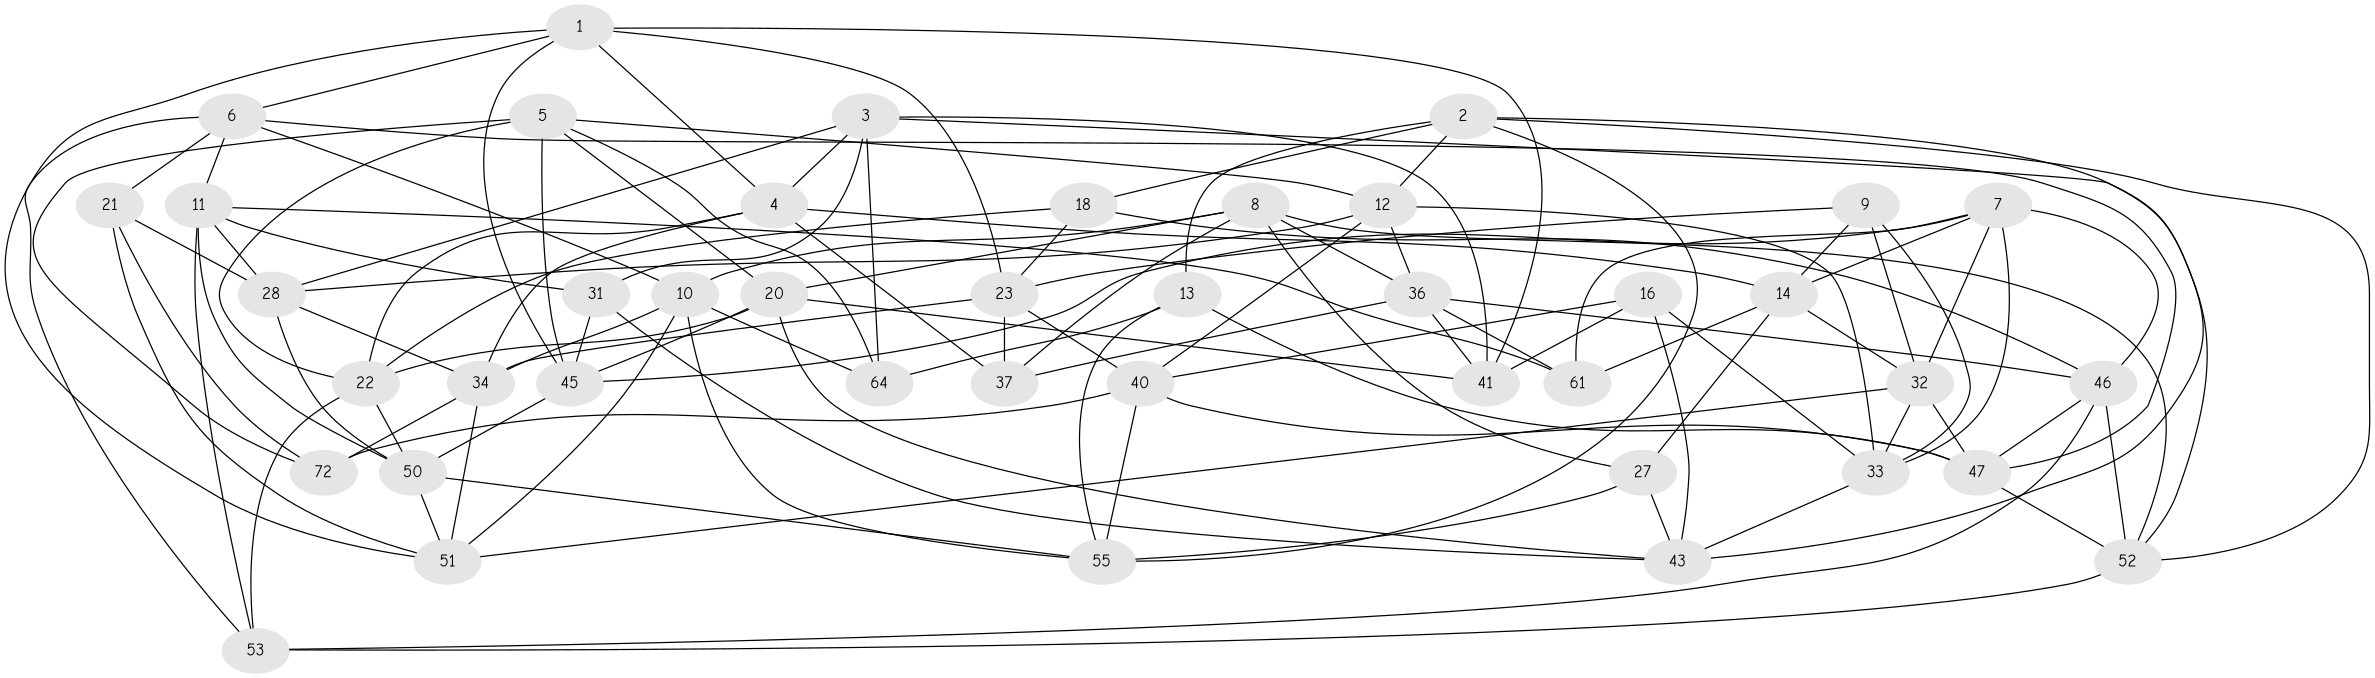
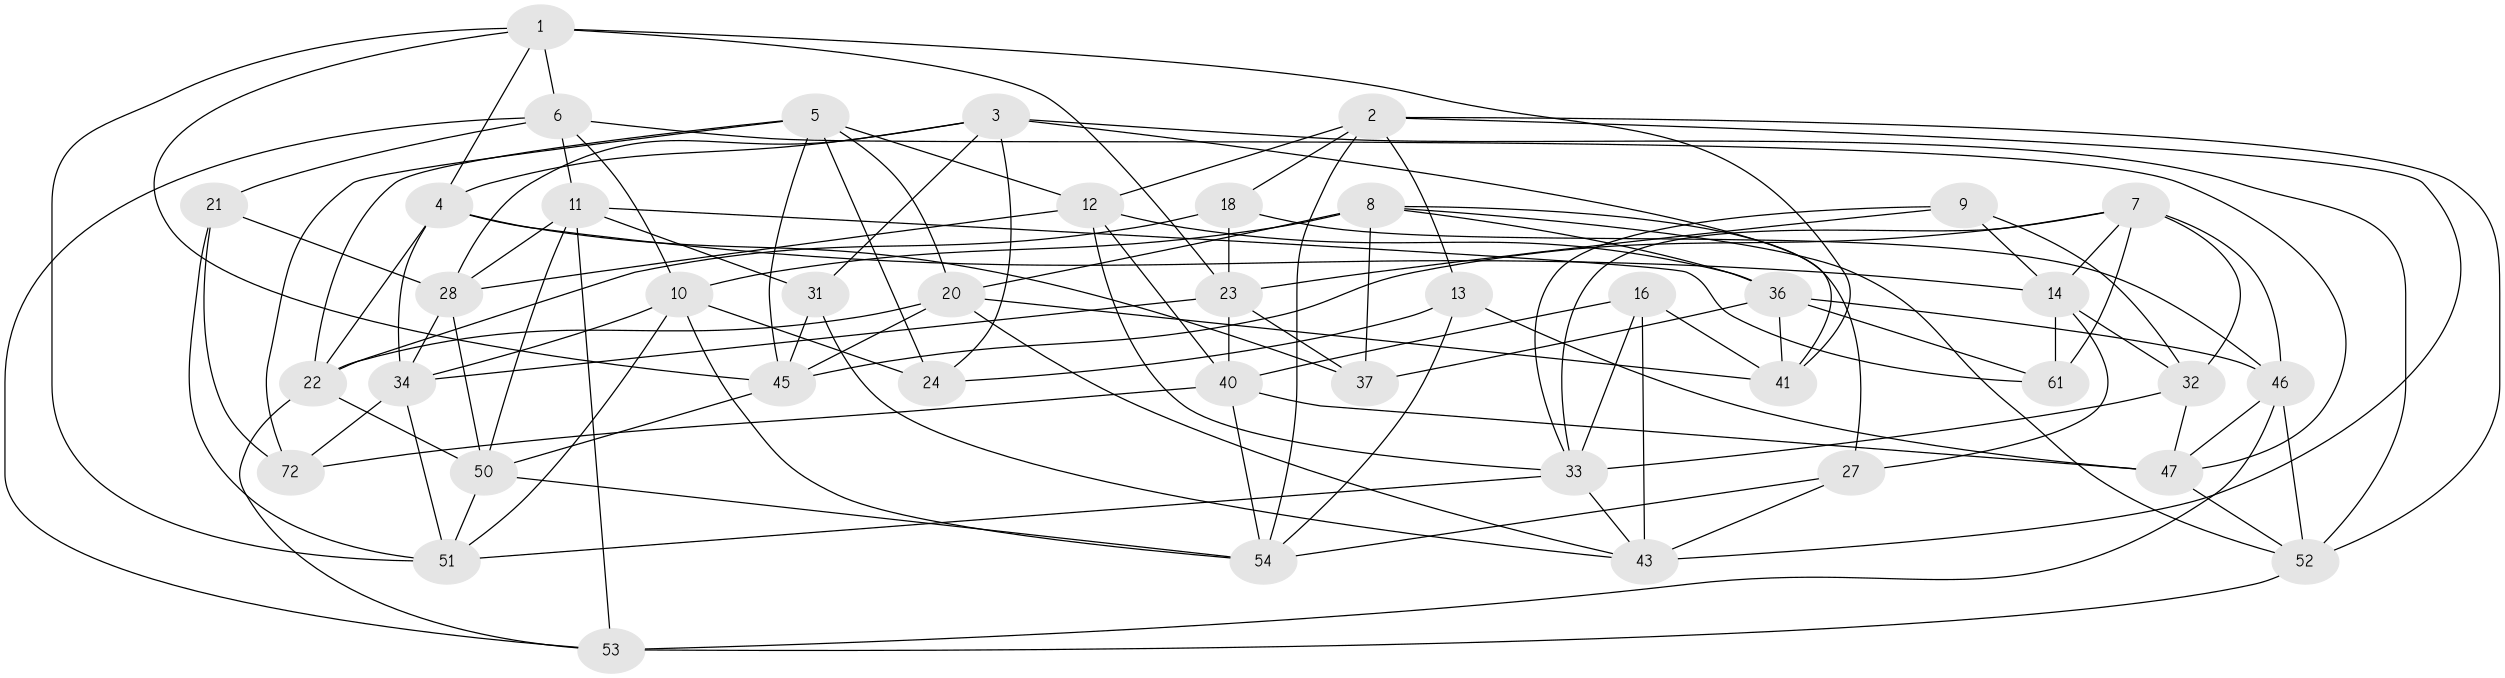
  graph {
    fontname="Comic Neue"
    node [color=gray90 fontname="Comic Neue" style=filled]
    edge [fontname="Comic Neue"]
    1 [super="+73"]
    4 [super="+35"]
    6 [super="+44"]
    23 [super="+39"]
    41 [super="+42"]
    45 [super="+69"]
    51 [super="+62"]
    14 [super="+29"]
    22 [super="+58"]
    34 [super="+67"]
    37
    10 [super="+26"]
    11 [super="+17"]
    21
    47 [super="+65"]
    53 [super="+70"]
    40 [super="+48"]
    50 [super="+64"]
    2 [super="+15"]
    12 [super="+25"]
    13
    18
    43 [super="+60"]
    52 [super="+63"]
-   55 [super="+57"]
+   55 [super="+57" label=54]
    28 [super="+56"]
    33 [super="+38"]
    36 [super="+71"]
-   24 [label=64]
+   24
    46 [super="+54"]
    3 [super="+66"]
    31
    32 [super="+68"]
    61
    27
    72
    5 [super="+59"]
    20 [super="+49"]
    7 [super="+19"]
    8 [super="+30"]
    9
    16
    1 -- 4
    1 -- 6
    1 -- 23
    1 -- 41
    1 -- 45
    1 -- 51
    4 -- 14
    4 -- 22
    4 -- 34
    4 -- 37
    6 -- 10
    6 -- 11
    6 -- 21
    6 -- 47
    6 -- 53
    23 -- 34
    23 -- 37
    23 -- 40
    45 -- 50
    14 -- 32
    14 -- 61
    14 -- 27
    22 -- 53
    22 -- 50
    34 -- 51
    34 -- 72
    10 -- 51
    10 -- 34
    10 -- 55
    10 -- 24
    11 -- 53
    11 -- 50
    11 -- 28
    11 -- 31
    11 -- 61
    21 -- 51
    21 -- 28
    21 -- 72
    47 -- 52
    40 -- 47
    40 -- 55
    40 -- 72
    50 -- 51
    50 -- 55
    2 -- 12
    2 -- 13
    2 -- 18
    2 -- 43
    2 -- 52
    2 -- 55
    12 -- 40
    12 -- 28
    12 -- 33
    12 -- 36
    13 -- 47
    13 -- 55
    13 -- 24
    18 -- 23
    18 -- 22
    18 -- 46
    52 -- 53
    28 -- 34
    28 -- 50
    33 -- 43
    36 -- 41
    36 -- 37
    36 -- 46
    36 -- 61
    46 -- 47
    46 -- 53
    46 -- 52
    3 -- 4
    3 -- 41
    3 -- 52
    3 -- 28
    3 -- 24
    3 -- 31
    31 -- 45
    31 -- 43
-   32 -- 51
+   33 -- 51
    32 -- 47
    32 -- 33
    27 -- 43
    27 -- 55
    5 -- 45
    5 -- 22
    5 -- 12
    5 -- 24
    5 -- 72
    5 -- 20
    20 -- 41
    20 -- 45
    20 -- 22
    20 -- 43
    7 -- 45
    7 -- 14
    7 -- 33
    7 -- 46
    7 -- 32
    7 -- 61
    8 -- 37
    8 -- 10
    8 -- 52
    8 -- 36
    8 -- 27
    8 -- 20
    9 -- 23
    9 -- 14
    9 -- 33
    9 -- 32
    16 -- 41
    16 -- 40
    16 -- 43
    16 -- 33
  }
